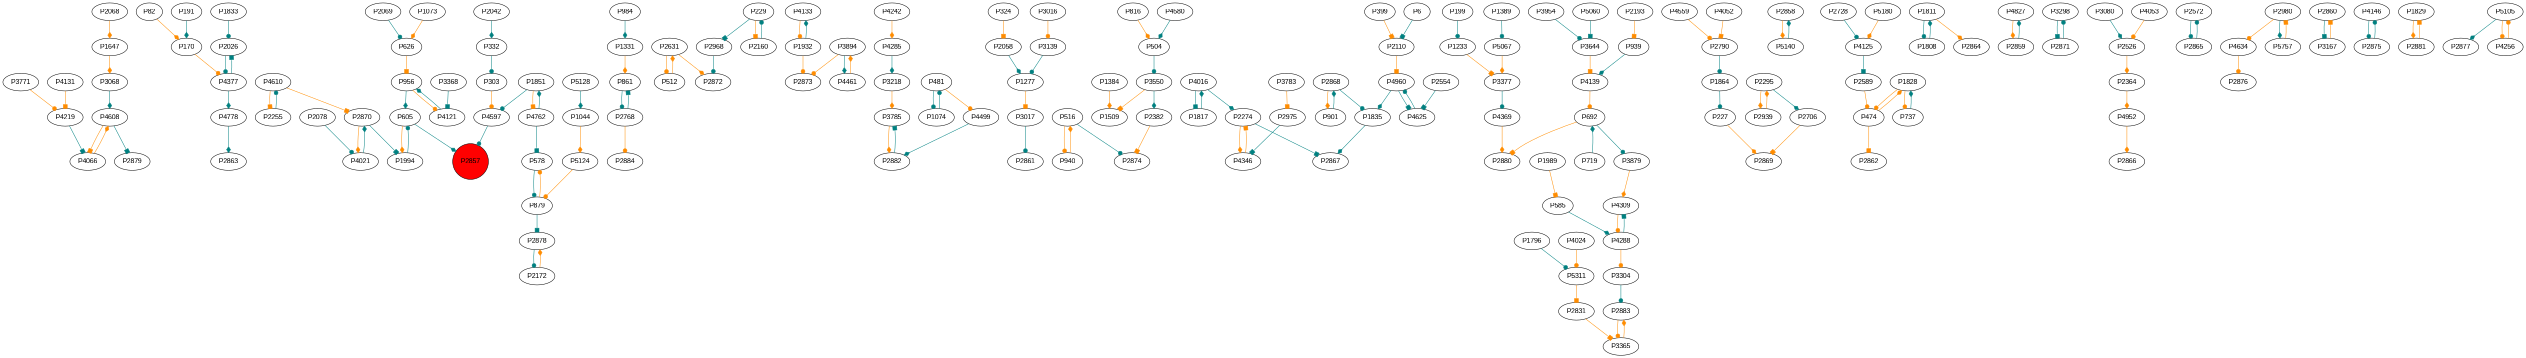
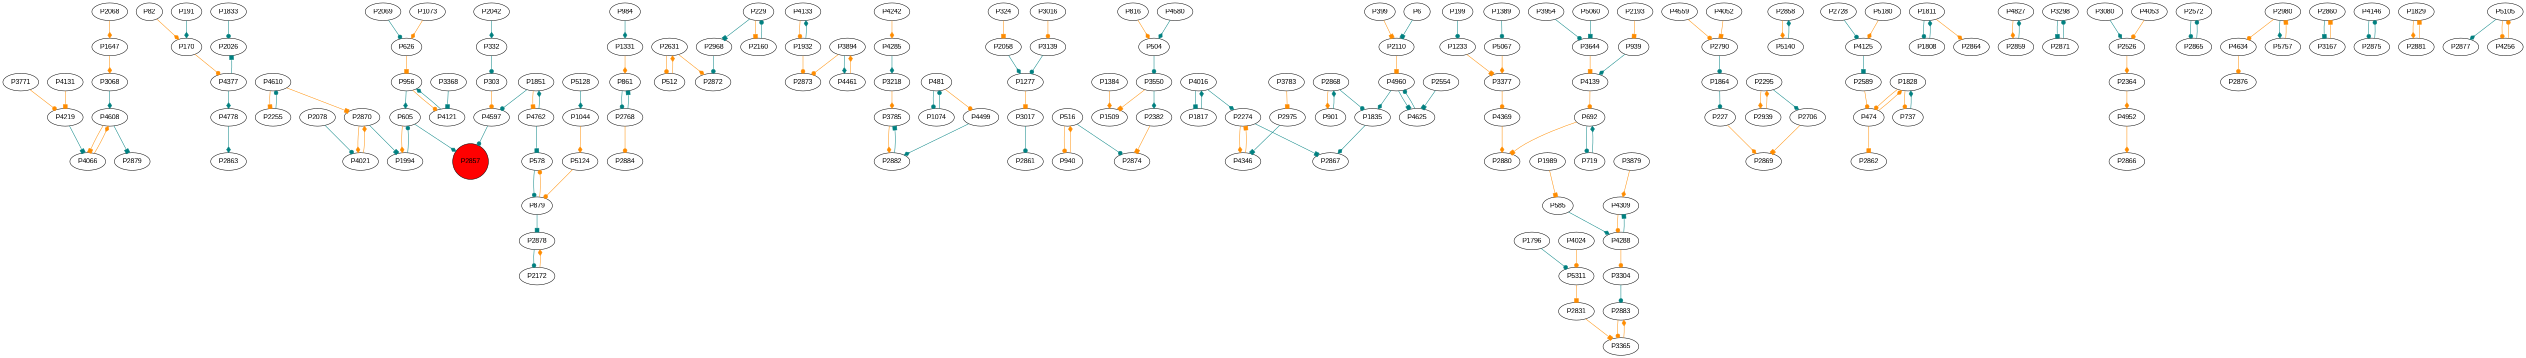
  digraph {
    fontname="Liberation Sans"
    node [fontname="Liberation Sans"]
    edge [arrowhead=diamond color=darkorange fontname="Liberation Sans"]
    P4608
    P4066
    P2879
    P2026
    P4377
    P4778
    P2863
    P956
    P605
    P4121
    P1994
    P2857 [fillcolor=red shape=circle style=filled]
    P861
    P2768
    P2884
    P2968
    P2872
    P4133
    P1932
    P2873
    P4242
    P4285
    P3218
    P3785
    P1277
    P3017
    P2861
    P2382
    P2874
    P879
    P578
    P2878
    P2172
    P512
    P2631
    P399
    P2110
    P4960
    P1835
    P4625
    P1074
    P481
    P4499
    P2882
    P939
    P4139
    P692
    P719
    P2880
    P626
    P3954
    P3644
    P5311
    P2831
    P3365
    P2883
    P2867
    P2706
    P2869
    P303
    P4597
    P1331
    P2554
    P4288
    P3304
    P4309
    P3783
    P2975
    P4346
    P2274
    P816
    P504
    P3550
    P1509
    P2078
    P4021
    P2870
    P2858
    P5140
    P170
    P4559
    P2790
    P1864
    P227
    P516
    P940
    P1828
    P474
    P737
    P2862
    P1811
    P1808
    P2864
    P1851
    P4762
    P4827
    P2859
    P1233
    P3377
    P4369
    P2255
    P4610
    P3298
    P2871
    P2868
    P901
    P2589
    P324
    P2058
    P3368
    n111 [label=P1389]
    P5067
    P3080
    P2526
    P2364
    P4952
    P2728
    P4125
    P82
    P2866
    P2572
    P2865
    P4634
    P2876
    P191
    P2939
    P2295
    P2860
    P3167
    P4146
    P2875
    P4219
    P2068
    P1647
    P3068
    P4461
    P3894
    P5128
    P1044
    P5124
    P1796
    P2069
    P1384
    P1829
    P2881
    P2042
    P332
    P3879
    P2193
    P199
    P3771
    P1817
    P4016
    P229
    P2160
    P6
    P2980
    P5757
    P585
    P5060
    P5105
    P2877
    P4256
    P4580
    P4053
    P3139
    P984
    P4131
    P5180
    P1833
    P4052
    P1073
    P1989
    P4024
    P3016
    P4608 -> P4066 [arrowhead=box]
    P4608 -> P2879 [arrowhead=box color=teal]
    P4066 -> P4608
-   P2026 -> P4377 [arrowhead=dot color=teal]
    P4377 -> P2026 [arrowhead=box color=teal]
    P4377 -> P4778 [color=teal]
    P4778 -> P2863 [color=teal]
    P956 -> P605 [color=teal]
    P956 -> P4121 [arrowhead=dot]
    P605 -> P1994
    P605 -> P2857 [color=teal]
    P4121 -> P956 [color=teal]
    P1994 -> P605 [arrowhead=dot color=teal]
    P861 -> P2768 [arrowhead=dot color=teal]
    P2768 -> P861 [arrowhead=box color=teal]
    P2768 -> P2884 [arrowhead=dot]
    P2968 -> P2872 [arrowhead=dot color=teal]
    P4133 -> P1932 [arrowhead=dot]
    P1932 -> P4133 [color=teal]
    P1932 -> P2873 [arrowhead=dot]
    P4242 -> P4285
    P4285 -> P3218 [color=teal]
    P3218 -> P3785
    P3785 -> P2882
    P1277 -> P3017 [arrowhead=box]
    P3017 -> P2861 [arrowhead=dot color=teal]
    P2382 -> P2874 [arrowhead=box]
    P879 -> P578 [arrowhead=dot]
    P879 -> P2878 [arrowhead=box color=teal]
    P578 -> P879 [arrowhead=dot color=teal]
    P2878 -> P2172 [arrowhead=dot color=teal]
    P2172 -> P2878
    P512 -> P2631
    P2631 -> P2872
    P2631 -> P512 [arrowhead=dot]
    P399 -> P2110 [arrowhead=box]
    P2110 -> P4960 [arrowhead=box]
    P4960 -> P1835 [color=teal]
    P4960 -> P4625 [arrowhead=box color=teal]
    P1835 -> P2867 [color=teal]
    P4625 -> P4960 [arrowhead=dot color=teal]
    P1074 -> P481 [arrowhead=dot color=teal]
    P481 -> P1074 [arrowhead=dot color=teal]
    P481 -> P4499 [arrowhead=dot]
    P4499 -> P2882 [color=teal]
    P2882 -> P3785 [arrowhead=box color=teal]
    P939 -> P4139 [color=teal]
    P4139 -> P692 [arrowhead=dot]
-   P692 -> P3879 [arrowhead=dot color=teal]
+   P692 -> P719 [arrowhead=dot color=teal]
    P692 -> P2880 [arrowhead=box]
    P719 -> P692 [color=teal]
    P626 -> P956 [arrowhead=box]
    P3954 -> P3644 [arrowhead=dot color=teal]
    P3644 -> P4139 [arrowhead=box]
    P5311 -> P2831 [arrowhead=box]
    P2831 -> P3365 [arrowhead=box]
    P3365 -> P2883
    P2883 -> P3365 [arrowhead=dot]
    P2706 -> P2869 [arrowhead=box]
    P303 -> P4597 [arrowhead=dot]
    P4597 -> P2857 [arrowhead=dot color=teal]
    P1331 -> P861
    P2554 -> P4625 [arrowhead=box color=teal]
    P4288 -> P3304 [arrowhead=dot]
    P4288 -> P4309 [arrowhead=box color=teal]
    P3304 -> P2883 [arrowhead=dot color=teal]
    P4309 -> P4288 [arrowhead=dot]
    P3783 -> P2975 [arrowhead=box]
    P2975 -> P4346 [arrowhead=box color=teal]
    P4346 -> P2274 [arrowhead=box]
    P2274 -> P2867 [arrowhead=box color=teal]
    P2274 -> P4346
    P816 -> P504
    P504 -> P3550 [arrowhead=dot color=teal]
    P3550 -> P2382 [color=teal]
    P3550 -> P1509 [arrowhead=box]
    P2078 -> P4021 [arrowhead=dot color=teal]
-   P4021 -> P2870 [color=teal]
+   P4021 -> P2870
    P2870 -> P1994 [arrowhead=box color=teal]
    P2870 -> P4021
    P2858 -> P5140
    P5140 -> P2858 [color=teal]
    P170 -> P4377 [arrowhead=dot]
    P4559 -> P2790 [arrowhead=dot]
    P2790 -> P1864 [arrowhead=dot color=teal]
    P1864 -> P227 [arrowhead=dot color=teal]
    P227 -> P2869
    P516 -> P2874 [arrowhead=dot color=teal]
    P516 -> P940 [arrowhead=dot]
    P940 -> P516
    P1828 -> P474 [arrowhead=dot]
    P1828 -> P737 [arrowhead=dot]
    P474 -> P1828
    P474 -> P2862 [arrowhead=box]
    P737 -> P1828 [color=teal]
    P1811 -> P1808 [arrowhead=dot color=teal]
    P1811 -> P2864
    P1808 -> P1811 [color=teal]
    P1851 -> P4597 [arrowhead=dot color=teal]
    P1851 -> P4762 [arrowhead=box]
    P4762 -> P578 [arrowhead=box color=teal]
    P4762 -> P1851 [color=teal]
    P4827 -> P2859
    P2859 -> P4827 [color=teal]
    P1233 -> P3377 [arrowhead=box]
-   P3377 -> P4369 [arrowhead=dot color=teal]
+   P3377 -> P4369 [arrowhead=dot]
    P4369 -> P2880
    P2255 -> P4610 [arrowhead=dot color=teal]
    P4610 -> P2870 [arrowhead=box]
    P4610 -> P2255 [arrowhead=box]
    P3298 -> P2871 [arrowhead=box color=teal]
    P2871 -> P3298 [arrowhead=dot color=teal]
    P2868 -> P1835 [arrowhead=dot color=teal]
    P2868 -> P901
    P901 -> P2868 [color=teal]
    P2589 -> P474 [arrowhead=dot]
    P324 -> P2058 [arrowhead=box]
    P2058 -> P1277 [color=teal]
    P3368 -> P4121 [arrowhead=box color=teal]
    n111 -> P5067 [arrowhead=dot color=teal]
    P5067 -> P3377
    P3080 -> P2526 [color=teal]
    P2526 -> P2364
    P2364 -> P4952
    P4952 -> P2866
    P2728 -> P4125 [arrowhead=dot color=teal]
    P4125 -> P2589 [arrowhead=box color=teal]
    P82 -> P170
    P2572 -> P2865 [arrowhead=dot color=teal]
    P2865 -> P2572 [arrowhead=dot color=teal]
    P4634 -> P2876 [arrowhead=dot]
    P191 -> P170 [color=teal]
    P2939 -> P2295
    P2295 -> P2706 [color=teal]
    P2295 -> P2939
    P2860 -> P3167 [arrowhead=box color=teal]
    P3167 -> P2860 [arrowhead=box]
    P4146 -> P2875 [arrowhead=dot color=teal]
    P2875 -> P4146 [arrowhead=dot color=teal]
    P4219 -> P4066 [arrowhead=box color=teal]
    P2068 -> P1647
    P1647 -> P3068
    P3068 -> P4608 [color=teal]
    P4461 -> P3894
    P3894 -> P2873 [arrowhead=dot]
    P3894 -> P4461 [color=teal]
    P5128 -> P1044 [color=teal]
    P1044 -> P5124
    P5124 -> P879 [arrowhead=dot]
    P1796 -> P5311 [arrowhead=dot color=teal]
    P2069 -> P626 [arrowhead=dot color=teal]
    P1384 -> P1509
    P1829 -> P2881
    P2881 -> P1829 [arrowhead=box]
    P2042 -> P332 [color=teal]
    P332 -> P303 [arrowhead=dot color=teal]
    P3879 -> P4309
    P2193 -> P939 [arrowhead=box]
    P199 -> P1233 [arrowhead=dot color=teal]
    P3771 -> P4219 [arrowhead=dot]
    P1817 -> P4016 [color=teal]
    P4016 -> P2274 [color=teal]
    P4016 -> P1817 [arrowhead=box color=teal]
    P229 -> P2968 [arrowhead=box color=teal]
    P229 -> P2160 [arrowhead=box]
    P2160 -> P229 [arrowhead=dot color=teal]
    P6 -> P2110 [arrowhead=box color=teal]
    P2980 -> P4634 [arrowhead=dot]
    P2980 -> P5757 [color=teal]
    P5757 -> P2980 [arrowhead=box]
    P585 -> P4288 [color=teal]
    P5060 -> P3644 [arrowhead=box color=teal]
    P5105 -> P2877 [color=teal]
    P5105 -> P4256 [arrowhead=dot]
    P4256 -> P5105 [arrowhead=dot]
    P4580 -> P504 [color=teal]
    P4053 -> P2526 [arrowhead=dot]
    P3139 -> P1277 [arrowhead=dot color=teal]
    P984 -> P1331 [color=teal]
    P4131 -> P4219 [arrowhead=box]
    P5180 -> P4125
    P1833 -> P2026 [arrowhead=dot color=teal]
    P4052 -> P2790 [arrowhead=box]
    P1073 -> P626
    P1989 -> P585 [arrowhead=box]
    P4024 -> P5311 [arrowhead=dot]
    P3016 -> P3139 [arrowhead=dot]
  }
